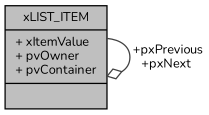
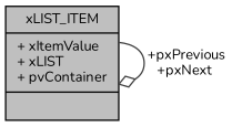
  digraph {
    fontname=Nunito
-   n1 [color=black fillcolor=grey75 fontcolor=black fontname=Nunito fontsize=10 height=0.2 label="{xLIST_ITEM\n|+ xItemValue\l+ pvOwner\l+ pvContainer\l|}" shape=record style=filled width=0.4]
+   n1 [color=black fillcolor=grey75 fontcolor=black fontname=Nunito fontsize=10 height=0.2 label="{xLIST_ITEM\n|+ xItemValue\l+ xLIST\l+ pvContainer\l|}" shape=record style=filled width=0.4]
    n1 -> n1 [arrowhead=odiamond color=grey25 fontname=Nunito fontsize=10 label=" +pxPrevious\n+pxNext" labelfontname=Helvetica labelfontsize=10 style=solid]
  }
